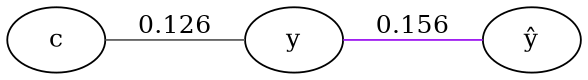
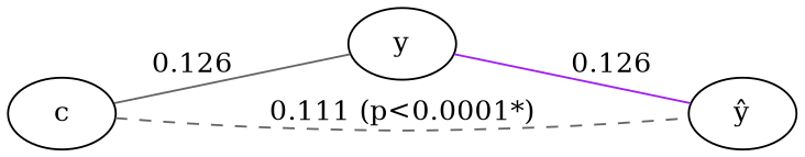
  graph {
    fontname="DejaVu Serif"
    rankdir=LR
    node [fontname="DejaVu Serif"]
    edge [color=gray40 fontname="DejaVu Serif"]
    n1 [label=c]
    n2 [label=y]
    n3 [label=<y&#770;>]
    n1 -- n2 [label=0.126]
-   n2 -- n3 [color=purple label=0.156]
+   n1 -- n3 [label="0.111 (p<0.0001*)" style=dashed]
+   n2 -- n3 [color=purple label=0.126]
  }
